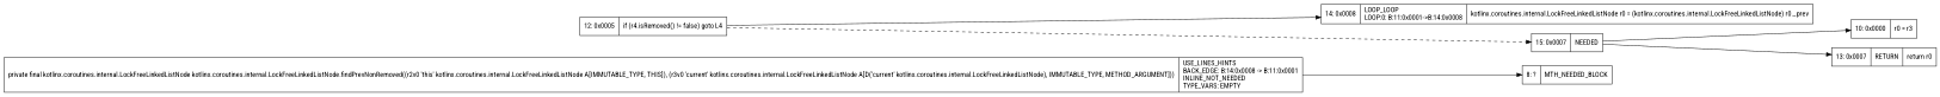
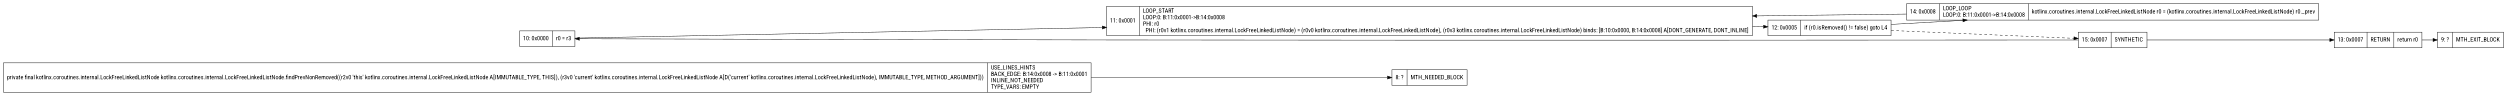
  digraph {
    fontname="Roboto Condensed"
    rankdir=LR
    node [fontname="Roboto Condensed" shape=record]
    edge [fontname="Roboto Condensed"]
    n1 [label="{8\:\ ?|MTH_NEEDED_BLOCK\l}"]
    n2 [label="{10\:\ 0x0000|r0 = r3\l}"]
-   n4 [label="{12\:\ 0x0005|if (r4.isRemoved() != false) goto L4\l}"]
+   n3 [label="{11\:\ 0x0001|LOOP_START\lLOOP:0: B:11:0x0001\-\>B:14:0x0008\lPHI: r0 \l  PHI: (r0v1 kotlinx.coroutines.internal.LockFreeLinkedListNode) = (r0v0 kotlinx.coroutines.internal.LockFreeLinkedListNode), (r0v3 kotlinx.coroutines.internal.LockFreeLinkedListNode) binds: [B:10:0x0000, B:14:0x0008] A[DONT_GENERATE, DONT_INLINE]\l}"]
+   n4 [label="{12\:\ 0x0005|if (r0.isRemoved() != false) goto L4\l}"]
    n5 [label="{14\:\ 0x0008|LOOP_LOOP\lLOOP:0: B:11:0x0001\-\>B:14:0x0008\l|kotlinx.coroutines.internal.LockFreeLinkedListNode r0 = (kotlinx.coroutines.internal.LockFreeLinkedListNode) r0._prev\l}"]
-   n6 [label="{15\:\ 0x0007|NEEDED\l}"]
+   n6 [label="{15\:\ 0x0007|SYNTHETIC\l}"]
    n7 [label="{13\:\ 0x0007|RETURN\l|return r0\l}"]
+   n8 [label="{9\:\ ?|MTH_EXIT_BLOCK\l}"]
    n9 [label="{private final kotlinx.coroutines.internal.LockFreeLinkedListNode kotlinx.coroutines.internal.LockFreeLinkedListNode.findPrevNonRemoved((r2v0 'this' kotlinx.coroutines.internal.LockFreeLinkedListNode A[IMMUTABLE_TYPE, THIS]), (r3v0 'current' kotlinx.coroutines.internal.LockFreeLinkedListNode A[D('current' kotlinx.coroutines.internal.LockFreeLinkedListNode), IMMUTABLE_TYPE, METHOD_ARGUMENT]))  | USE_LINES_HINTS\lBACK_EDGE: B:14:0x0008 \-\> B:11:0x0001\lINLINE_NOT_NEEDED\lTYPE_VARS: EMPTY\l}"]
+   n2 -> n3
+   n3 -> n4
    n4 -> n5
    n4 -> n6 [style=dashed]
+   n5 -> n3
    n6 -> n2
    n6 -> n7
+   n7 -> n8
    n9 -> n1
  }
